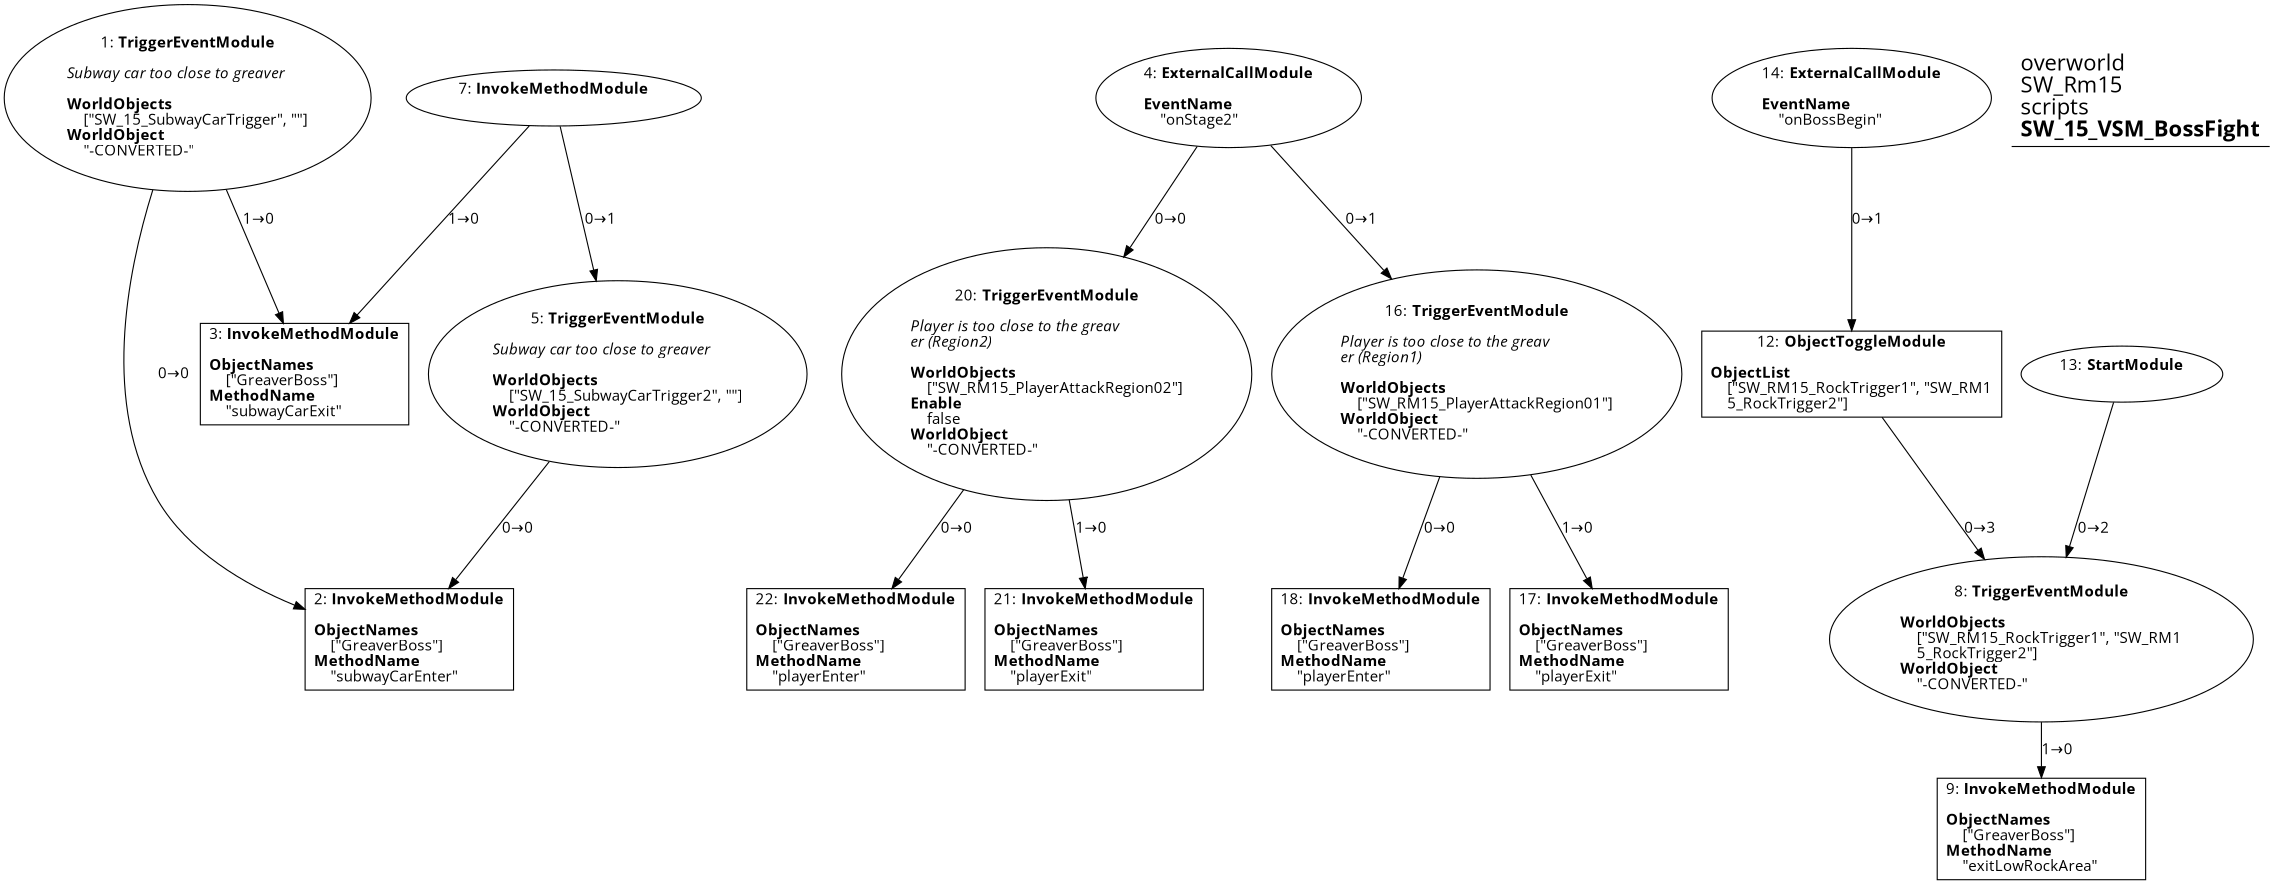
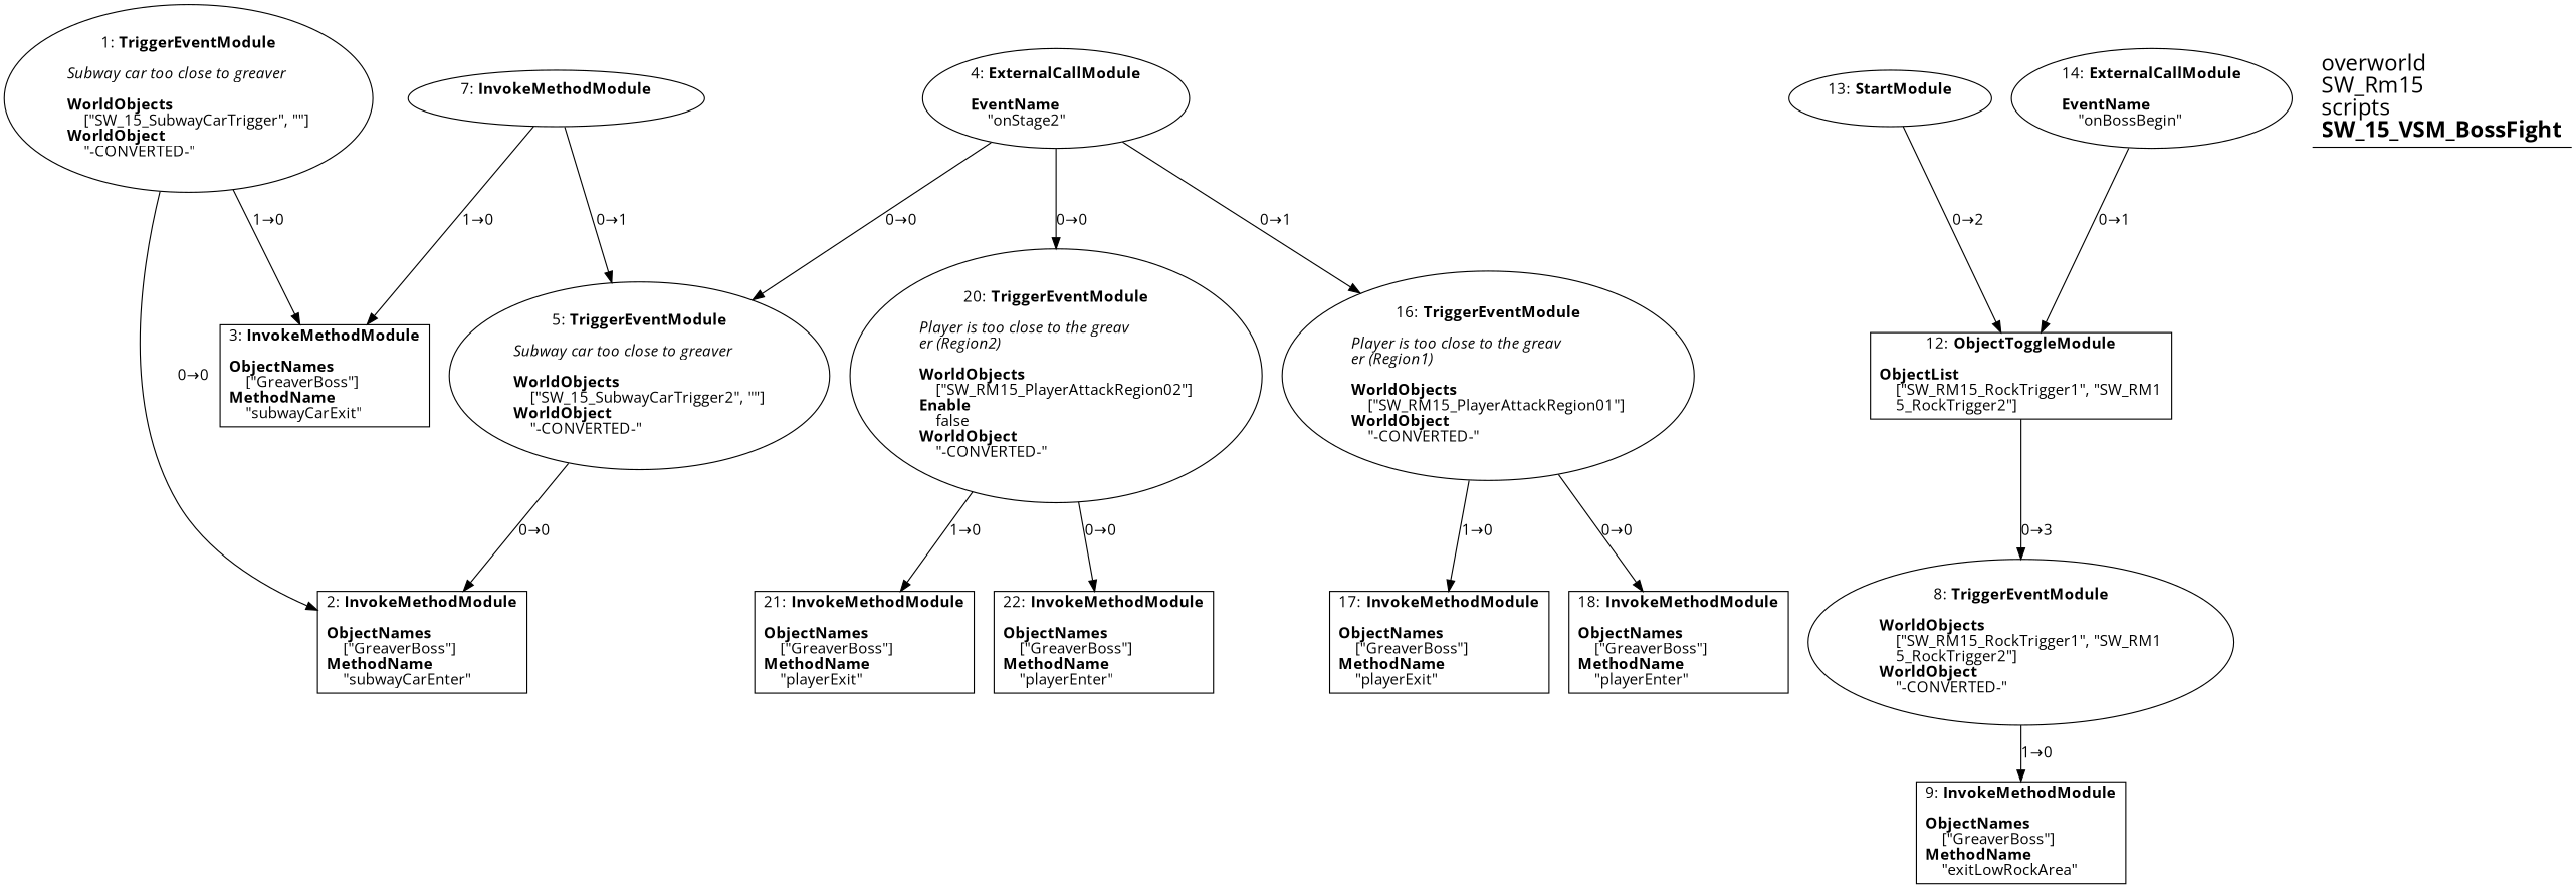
  digraph {
    fontname="Open Sans"
    splines=spline
    node [fontname="Open Sans" shape=oval]
    edge [fontname="Open Sans"]
    n1 [label=<1: <b>TriggerEventModule</b><br/><br/><i>Subway car too close to greaver<br align="left"/></i><br align="left"/><b>WorldObjects</b><br align="left"/>    [&quot;SW_15_SubwayCarTrigger&quot;, &quot;&quot;]<br align="left"/><b>WorldObject</b><br align="left"/>    &quot;-CONVERTED-&quot;<br align="left"/>>]
    n2 [label=<2: <b>InvokeMethodModule</b><br/><br/><b>ObjectNames</b><br align="left"/>    [&quot;GreaverBoss&quot;]<br align="left"/><b>MethodName</b><br align="left"/>    &quot;subwayCarEnter&quot;<br align="left"/>> shape=box]
    n3 [label=<3: <b>InvokeMethodModule</b><br/><br/><b>ObjectNames</b><br align="left"/>    [&quot;GreaverBoss&quot;]<br align="left"/><b>MethodName</b><br align="left"/>    &quot;subwayCarExit&quot;<br align="left"/>> shape=box]
    n4 [label=<4: <b>ExternalCallModule</b><br/><br/><b>EventName</b><br align="left"/>    &quot;onStage2&quot;<br align="left"/>>]
    n5 [label=<5: <b>TriggerEventModule</b><br/><br/><i>Subway car too close to greaver<br align="left"/></i><br align="left"/><b>WorldObjects</b><br align="left"/>    [&quot;SW_15_SubwayCarTrigger2&quot;, &quot;&quot;]<br align="left"/><b>WorldObject</b><br align="left"/>    &quot;-CONVERTED-&quot;<br align="left"/>>]
    n6 [label=<20: <b>TriggerEventModule</b><br/><br/><i>Player is too close to the greav<br align="left"/>er (Region2)<br align="left"/></i><br align="left"/><b>WorldObjects</b><br align="left"/>    [&quot;SW_RM15_PlayerAttackRegion02&quot;]<br align="left"/><b>Enable</b><br align="left"/>    false<br align="left"/><b>WorldObject</b><br align="left"/>    &quot;-CONVERTED-&quot;<br align="left"/>>]
    n7 [label=<16: <b>TriggerEventModule</b><br/><br/><i>Player is too close to the greav<br align="left"/>er (Region1)<br align="left"/></i><br align="left"/><b>WorldObjects</b><br align="left"/>    [&quot;SW_RM15_PlayerAttackRegion01&quot;]<br align="left"/><b>WorldObject</b><br align="left"/>    &quot;-CONVERTED-&quot;<br align="left"/>>]
    n8 [label=<22: <b>InvokeMethodModule</b><br/><br/><b>ObjectNames</b><br align="left"/>    [&quot;GreaverBoss&quot;]<br align="left"/><b>MethodName</b><br align="left"/>    &quot;playerEnter&quot;<br align="left"/>> shape=box]
    n9 [label=<21: <b>InvokeMethodModule</b><br/><br/><b>ObjectNames</b><br align="left"/>    [&quot;GreaverBoss&quot;]<br align="left"/><b>MethodName</b><br align="left"/>    &quot;playerExit&quot;<br align="left"/>> shape=box]
    n10 [label=<18: <b>InvokeMethodModule</b><br/><br/><b>ObjectNames</b><br align="left"/>    [&quot;GreaverBoss&quot;]<br align="left"/><b>MethodName</b><br align="left"/>    &quot;playerEnter&quot;<br align="left"/>> shape=box]
    n11 [label=<17: <b>InvokeMethodModule</b><br/><br/><b>ObjectNames</b><br align="left"/>    [&quot;GreaverBoss&quot;]<br align="left"/><b>MethodName</b><br align="left"/>    &quot;playerExit&quot;<br align="left"/>> shape=box]
    n12 [label=<7: <b>InvokeMethodModule</b><br/><br/>>]
    n13 [label=<8: <b>TriggerEventModule</b><br/><br/><b>WorldObjects</b><br align="left"/>    [&quot;SW_RM15_RockTrigger1&quot;, &quot;SW_RM1<br align="left"/>    5_RockTrigger2&quot;]<br align="left"/><b>WorldObject</b><br align="left"/>    &quot;-CONVERTED-&quot;<br align="left"/>>]
    n14 [label=<9: <b>InvokeMethodModule</b><br/><br/><b>ObjectNames</b><br align="left"/>    [&quot;GreaverBoss&quot;]<br align="left"/><b>MethodName</b><br align="left"/>    &quot;exitLowRockArea&quot;<br align="left"/>> shape=box]
    n15 [label=<12: <b>ObjectToggleModule</b><br/><br/><b>ObjectList</b><br align="left"/>    [&quot;SW_RM15_RockTrigger1&quot;, &quot;SW_RM1<br align="left"/>    5_RockTrigger2&quot;]<br align="left"/>> shape=box]
    n16 [label=<13: <b>StartModule</b><br/><br/>>]
    n17 [label=<14: <b>ExternalCallModule</b><br/><br/><b>EventName</b><br align="left"/>    &quot;onBossBegin&quot;<br align="left"/>>]
    n18 [label=<<font point-size="20">overworld<br align="left"/>SW_Rm15<br align="left"/>scripts<br align="left"/><b>SW_15_VSM_BossFight</b><br align="left"/></font>> shape=underline]
    n1 -> n2 [label="0→0"]
    n1 -> n3 [label="1→0"]
+   n4 -> n5 [label="0→0"]
    n4 -> n6 [label="0→0"]
    n4 -> n7 [label="0→1"]
    n5 -> n2 [label="0→0"]
    n6 -> n8 [label="0→0"]
    n6 -> n9 [label="1→0"]
    n7 -> n10 [label="0→0"]
    n7 -> n11 [label="1→0"]
    n12 -> n3 [label="1→0"]
    n12 -> n5 [label="0→1"]
    n13 -> n14 [label="1→0"]
    n15 -> n13 [label="0→3"]
-   n16 -> n13 [label="0→2"]
+   n16 -> n15 [label="0→2"]
    n17 -> n15 [label="0→1"]
  }
